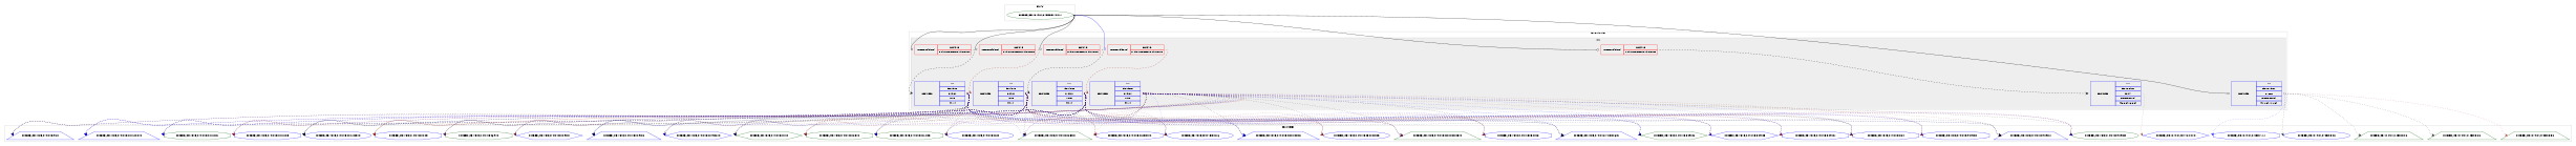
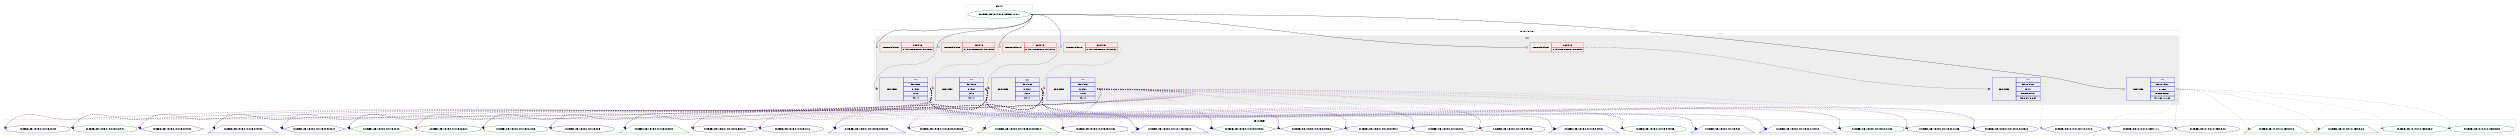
  digraph {
    compound=true
    concentrate=true
    fontname=Helvetica
    fontsize=10
    newrank=true
    rankdir=TB
    ranksep=1.5
    node [color=blue fontname=Helvetica fontsize=10 shape=octagon]
    edge [arrowhead=vee color=black headport=w style=dotted tailport=e weight=100]
    n1 [color=darkgreen label="portage://dev-python/pytest-env-1.1.4" shape=ellipse width=4]
    n2 [label=<<TABLE BORDER="0" CELLBORDER="1" CELLSPACING="0" CELLPADDING="4" WIDTH="220"><TR><TD ROWSPAN="6" CELLPADDING="30">pack_dep</TD></TR><TR><TD WIDTH="110">run</TD></TR><TR><TD>dev-lang</TD></TR><TR><TD>python</TD></TR><TR><TD>none</TD></TR><TR><TD>[[],,,,]</TD></TR></TABLE>> shape=none]
    n3 [color=red label=<<TABLE BORDER="0" CELLBORDER="1" CELLSPACING="0" CELLPADDING="4"><TR><TD ROWSPAN="3" CELLPADDING="10">use_conditional</TD></TR><TR><TD>positive</TD></TR><TR><TD>python_targets_python3_10</TD></TR></TABLE>> shape=none]
    n4 [label=<<TABLE BORDER="0" CELLBORDER="1" CELLSPACING="0" CELLPADDING="4" WIDTH="220"><TR><TD ROWSPAN="6" CELLPADDING="30">pack_dep</TD></TR><TR><TD WIDTH="110">run</TD></TR><TR><TD>dev-python</TD></TR><TR><TD>tomli</TD></TR><TR><TD>greaterequal</TD></TR><TR><TD>[[2,0,1],,,2.0.1]</TD></TR></TABLE>> shape=none]
    n5 [color=red label=<<TABLE BORDER="0" CELLBORDER="1" CELLSPACING="0" CELLPADDING="4"><TR><TD ROWSPAN="3" CELLPADDING="10">use_conditional</TD></TR><TR><TD>positive</TD></TR><TR><TD>python_targets_python3_10</TD></TR></TABLE>> shape=none]
    n6 [label=<<TABLE BORDER="0" CELLBORDER="1" CELLSPACING="0" CELLPADDING="4" WIDTH="220"><TR><TD ROWSPAN="6" CELLPADDING="30">pack_dep</TD></TR><TR><TD WIDTH="110">run</TD></TR><TR><TD>dev-lang</TD></TR><TR><TD>python</TD></TR><TR><TD>none</TD></TR><TR><TD>[[],,,,]</TD></TR></TABLE>> shape=none]
    n7 [color=red label=<<TABLE BORDER="0" CELLBORDER="1" CELLSPACING="0" CELLPADDING="4"><TR><TD ROWSPAN="3" CELLPADDING="10">use_conditional</TD></TR><TR><TD>positive</TD></TR><TR><TD>python_targets_python3_11</TD></TR></TABLE>> shape=none]
    n8 [label=<<TABLE BORDER="0" CELLBORDER="1" CELLSPACING="0" CELLPADDING="4" WIDTH="220"><TR><TD ROWSPAN="6" CELLPADDING="30">pack_dep</TD></TR><TR><TD WIDTH="110">run</TD></TR><TR><TD>dev-lang</TD></TR><TR><TD>python</TD></TR><TR><TD>none</TD></TR><TR><TD>[[],,,,]</TD></TR></TABLE>> shape=none]
    n9 [color=red label=<<TABLE BORDER="0" CELLBORDER="1" CELLSPACING="0" CELLPADDING="4"><TR><TD ROWSPAN="3" CELLPADDING="10">use_conditional</TD></TR><TR><TD>positive</TD></TR><TR><TD>python_targets_python3_12</TD></TR></TABLE>> shape=none]
    n10 [label=<<TABLE BORDER="0" CELLBORDER="1" CELLSPACING="0" CELLPADDING="4" WIDTH="220"><TR><TD ROWSPAN="6" CELLPADDING="30">pack_dep</TD></TR><TR><TD WIDTH="110">run</TD></TR><TR><TD>dev-lang</TD></TR><TR><TD>python</TD></TR><TR><TD>none</TD></TR><TR><TD>[[],,,,]</TD></TR></TABLE>> shape=none]
    n11 [color=red label=<<TABLE BORDER="0" CELLBORDER="1" CELLSPACING="0" CELLPADDING="4"><TR><TD ROWSPAN="3" CELLPADDING="10">use_conditional</TD></TR><TR><TD>positive</TD></TR><TR><TD>python_targets_python3_13</TD></TR></TABLE>> shape=none]
    n12 [label=<<TABLE BORDER="0" CELLBORDER="1" CELLSPACING="0" CELLPADDING="4" WIDTH="220"><TR><TD ROWSPAN="6" CELLPADDING="30">pack_dep</TD></TR><TR><TD WIDTH="110">run</TD></TR><TR><TD>dev-python</TD></TR><TR><TD>pytest</TD></TR><TR><TD>greaterequal</TD></TR><TR><TD>[[7,4,2],,,7.4.2]</TD></TR></TABLE>> shape=none]
    n13 [label="portage://dev-lang/python-3.13.0_rc2" width=4]
    n14 [color=darkgreen label="portage://dev-lang/python-3.13.0_rc1_p3-r1" shape=trapezium width=4]
    n15 [label="portage://dev-lang/python-3.13.0_rc1_p3" shape=ellipse width=4]
    n16 [label="portage://dev-lang/python-3.13.0_rc1_p2" shape=trapezium width=4]
-   n17 [label="portage://dev-lang/positive-3.12.6" shape=ellipse width=4]
+   n17 [label="portage://dev-lang/python-3.12.6" shape=ellipse width=4]
    n18 [label="portage://dev-lang/python-3.12.5_p1-r1" width=4]
    n19 [color=darkgreen label="portage://dev-lang/python-3.12.5_p1" shape=trapezium width=4]
    n20 [label="portage://dev-lang/python-3.12.5" shape=ellipse width=4]
    n21 [color=darkgreen label="portage://dev-lang/python-3.12.4_p3" width=4]
    n22 [color=darkgreen label="portage://dev-lang/python-3.12.3-r1" width=4]
    n23 [color=darkgreen label="portage://dev-lang/python-3.11.10" shape=hexagon width=4]
    n24 [label="portage://dev-lang/python-3.11.9_p2-r1" shape=hexagon width=4]
    n25 [label="portage://dev-lang/python-3.11.9_p2" shape=trapezium width=4]
    n26 [label="portage://dev-lang/python-3.11.9_p1" shape=hexagon width=4]
    n27 [color=darkgreen label="portage://dev-lang/python-3.16.9-r1" width=4]
    n28 [label="portage://dev-lang/python-3.10.15" width=4]
    n29 [label="portage://dev-lang/python-3.10.14_p3-r1" shape=ellipse width=4]
    n30 [label="portage://dev-lang/python-3.10.14_p3" width=4]
    n31 [color=darkgreen label="portage://dev-lang/python-3.10.14_p2" width=4]
    n32 [label="portage://dev-lang/python-3.10.14_p1-r1" shape=trapezium width=4]
    n33 [label="portage://dev-lang/python-3.9.20" shape=trapezium width=4]
    n34 [color=darkgreen label="portage://dev-lang/python-3.9.19_p5" shape=ellipse width=4]
    n35 [label="portage://dev-lang/python-3.9.19_p4" shape=trapezium width=4]
    n36 [label="portage://dev-lang/python-3.9.19_p3" width=4]
    n37 [label="portage://dev-lang/python-3.8.20" width=4]
    n38 [label="portage://dev-lang/python-3.8.19_p4" width=4]
    n39 [label="portage://dev-lang/python-3.8.19_p3" shape=hexagon width=4]
    n40 [color=darkgreen label="portage://dev-lang/python-3.8.19_p2" shape=hexagon width=4]
    n41 [label="portage://dev-lang/python-2.7.18_p16-r2" shape=trapezium width=4]
    n42 [label="portage://dev-python/tomli-2.0.1-r1" shape=hexagon width=4]
-   n44 [color=darkgreen label="portage://dev-python/pytest-8.3.2" shape=trapezium width=4]
+   n43 [color=darkgreen label="portage://dev-python/pytest-8.3.3" width=4]
+   n44 [color=darkgreen label="portage://dev-python/pytest-8.3.2" width=4]
    n45 [color=darkgreen label="portage://dev-python/pytest-8.2.2" shape=trapezium width=4]
    n46 [color=darkgreen label="portage://dev-python/pytest-8.1.2" shape=trapezium width=4]
    n47 [label="portage://dev-python/pytest-8.0.2" shape=ellipse width=4]
    n48 [label="portage://dev-python/pytest-7.4.4" width=4]
    subgraph cluster_1 {
      color=gray
      label=<<i>ebuild</i>>
      n1
    }
    subgraph cluster_2 {
      color=gray
      label=<<i>dependencies</i>>
      subgraph cluster_3 {
        color=gray
        fillcolor="#eeeeee"
        label=<<i>compile</i>>
        style=filled
      }
      subgraph cluster_4 {
        color=gray
        fillcolor="#eeeeee"
        label=<<i>compile and run</i>>
        style=filled
      }
      subgraph cluster_5 {
        color=gray
        fillcolor="#eeeeee"
        label=<<i>run</i>>
        style=filled
        subgraph sub_6 {
          color=gray
          fillcolor="#eeeeee"
          label=<<i>run</i>>
          style=filled
          n3
          subgraph sub_7 {
            color=gray
            fillcolor="#eeeeee"
            label=<<i>run</i>>
            style=filled
            n2
          }
        }
        subgraph sub_8 {
          color=gray
          fillcolor="#eeeeee"
          label=<<i>run</i>>
          style=filled
          n5
          subgraph sub_9 {
            color=gray
            fillcolor="#eeeeee"
            label=<<i>run</i>>
            style=filled
            n4
          }
        }
        subgraph sub_10 {
          color=gray
          fillcolor="#eeeeee"
          label=<<i>run</i>>
          style=filled
          n7
          subgraph sub_11 {
            color=gray
            fillcolor="#eeeeee"
            label=<<i>run</i>>
            style=filled
            n6
          }
        }
        subgraph sub_12 {
          color=gray
          fillcolor="#eeeeee"
          label=<<i>run</i>>
          style=filled
          n9
          subgraph sub_13 {
            color=gray
            fillcolor="#eeeeee"
            label=<<i>run</i>>
            style=filled
            n8
          }
        }
        subgraph sub_14 {
          color=gray
          fillcolor="#eeeeee"
          label=<<i>run</i>>
          style=filled
          n11
          subgraph sub_15 {
            color=gray
            fillcolor="#eeeeee"
            label=<<i>run</i>>
            style=filled
            n10
          }
        }
        subgraph sub_16 {
          color=gray
          fillcolor="#eeeeee"
          label=<<i>run</i>>
          style=filled
          n12
        }
      }
    }
    subgraph cluster_17 {
      color=gray
      label=<<i>candidates</i>>
      rank=same
      subgraph sub_18 {
        color=black
        label=<<i>candidates</i>>
        nodesep=1
        rank=same
        n13
        n14
        n15
        n16
        n17
        n18
        n19
        n20
        n21
        n22
        n23
        n24
        n25
        n26
        n27
        n28
        n29
        n30
        n31
        n32
        n33
        n34
        n35
        n36
        n37
        n38
        n39
        n40
        n41
      }
      subgraph sub_19 {
        color=black
        label=<<i>candidates</i>>
        nodesep=1
        rank=same
        n42
      }
      subgraph sub_20 {
        color=black
        label=<<i>candidates</i>>
        nodesep=1
        rank=same
        n13
        n14
        n15
        n16
        n17
        n18
        n19
        n20
        n21
        n22
        n23
        n24
        n25
        n26
        n27
        n28
        n29
        n30
        n31
        n32
        n33
        n34
        n35
        n36
        n37
        n38
        n39
        n40
        n41
      }
      subgraph sub_21 {
        color=black
        label=<<i>candidates</i>>
        nodesep=1
        rank=same
        n13
        n14
        n15
        n16
        n17
        n18
        n19
        n20
        n21
        n22
        n23
        n24
        n25
        n26
        n27
        n28
        n29
        n30
        n31
        n32
        n33
        n34
        n35
        n36
        n37
        n38
        n39
        n40
        n41
      }
      subgraph sub_22 {
        color=black
        label=<<i>candidates</i>>
        nodesep=1
        rank=same
        n13
        n14
        n15
        n16
        n17
        n18
        n19
        n20
        n21
        n22
        n23
        n24
        n25
        n26
        n27
        n28
        n29
        n30
        n31
        n32
        n33
        n34
        n35
        n36
        n37
        n38
        n39
        n40
        n41
      }
      subgraph sub_23 {
        color=black
        label=<<i>candidates</i>>
        nodesep=1
        rank=same
+       n43
        n44
        n45
        n46
        n47
        n48
      }
    }
    n1 -> n3 [arrowhead=odot style=solid weight=20]
    n1 -> n5 [arrowhead=odot style=solid weight=20]
    n1 -> n7 [arrowhead=odot color=blue style=solid weight=20]
    n1 -> n9 [arrowhead=odot style=solid weight=20]
    n1 -> n11 [arrowhead=odot style=solid weight=20]
    n1 -> n12 [arrowhead=odot style=solid weight=20]
    n2 -> n13 [color=blue]
    n2 -> n14 [color=brown]
    n2 -> n15 [color=brown]
    n2 -> n16
    n2 -> n17 [color=brown]
    n2 -> n18
    n2 -> n19 [color=blue]
    n2 -> n20
    n2 -> n21 [color=brown]
    n2 -> n22
    n2 -> n23
    n2 -> n24 [color=brown]
    n2 -> n25 [color=blue]
    n2 -> n26 [color=brown]
    n2 -> n27
    n2 -> n28
    n2 -> n29
    n2 -> n30 [color=brown]
    n2 -> n31
    n2 -> n32 [color=blue]
    n2 -> n33
    n2 -> n34 [color=brown]
    n2 -> n35 [color=blue]
    n2 -> n36 [color=blue]
    n2 -> n37
    n2 -> n38 [color=blue]
    n2 -> n39 [color=blue]
    n2 -> n40 [color=blue]
    n2 -> n41 [color=blue]
    n3 -> n2 [style=dashed weight=20]
    n4 -> n42 [color=brown]
    n5 -> n4 [style=dashed weight=20]
    n6 -> n13
    n6 -> n14
    n6 -> n15
    n6 -> n16
    n6 -> n17 [color=blue]
    n6 -> n18 [color=brown]
    n6 -> n19 [color=blue]
    n6 -> n20
    n6 -> n21
    n6 -> n22 [color=brown]
    n6 -> n23 [color=brown]
    n6 -> n24 [color=brown]
    n6 -> n25
    n6 -> n26 [color=blue]
    n6 -> n27
    n6 -> n28 [color=brown]
    n6 -> n29 [color=blue]
    n6 -> n30 [color=blue]
    n6 -> n31 [color=brown]
    n6 -> n32 [color=brown]
    n6 -> n33 [color=brown]
    n6 -> n34
    n6 -> n35 [color=brown]
    n6 -> n36 [color=brown]
    n6 -> n37 [color=blue]
    n6 -> n38 [color=blue]
    n6 -> n39 [color=brown]
    n6 -> n40 [color=blue]
    n6 -> n41 [color=blue]
    n7 -> n6 [color=brown style=dashed weight=20]
    n8 -> n13 [color=brown]
    n8 -> n14 [color=blue]
    n8 -> n15 [color=brown]
    n8 -> n16 [color=blue]
    n8 -> n17
    n8 -> n18 [color=brown]
    n8 -> n19 [color=brown]
    n8 -> n20 [color=blue]
    n8 -> n21
    n8 -> n22 [color=brown]
    n8 -> n23 [color=blue]
    n8 -> n24
    n8 -> n25 [color=blue]
    n8 -> n26
    n8 -> n27 [color=blue]
    n8 -> n28 [color=brown]
    n8 -> n29
    n8 -> n30 [color=brown]
    n8 -> n31 [color=blue]
    n8 -> n32 [color=blue]
    n8 -> n33
    n8 -> n34 [color=brown]
    n8 -> n35
    n8 -> n36 [color=blue]
    n8 -> n37
    n8 -> n38 [color=brown]
    n8 -> n39 [color=brown]
    n8 -> n40 [color=blue]
    n8 -> n41
    n9 -> n8 [style=dashed weight=20]
    n10 -> n13 [color=brown]
    n10 -> n14 [color=brown]
    n10 -> n15 [color=brown]
    n10 -> n16 [color=blue]
    n10 -> n17 [color=brown]
    n10 -> n18 [color=brown]
    n10 -> n19
    n10 -> n20 [color=brown]
    n10 -> n21 [color=blue]
    n10 -> n22 [color=brown]
    n10 -> n23
    n10 -> n24 [color=blue]
    n10 -> n25
    n10 -> n26 [color=brown]
    n10 -> n27 [color=brown]
    n10 -> n28 [color=brown]
    n10 -> n29
    n10 -> n30 [color=brown]
    n10 -> n31 [color=blue]
    n10 -> n32 [color=blue]
    n10 -> n33 [color=blue]
    n10 -> n34 [color=blue]
    n10 -> n35
    n10 -> n36 [color=brown]
    n10 -> n37 [color=brown]
    n10 -> n38 [color=brown]
    n10 -> n39 [color=blue]
    n10 -> n40
    n10 -> n41
    n11 -> n10 [color=brown style=dashed weight=20]
+   n12 -> n43
    n12 -> n44 [color=brown]
    n12 -> n45
    n12 -> n46
    n12 -> n47
    n12 -> n48 [color=blue]
  }
